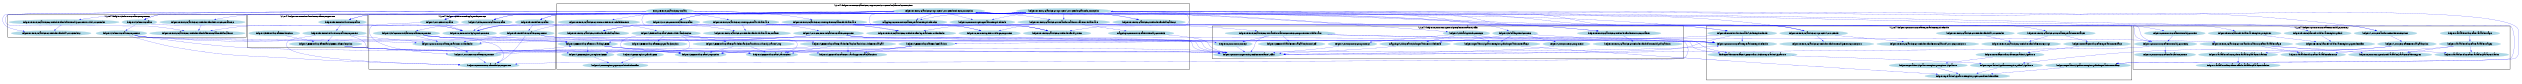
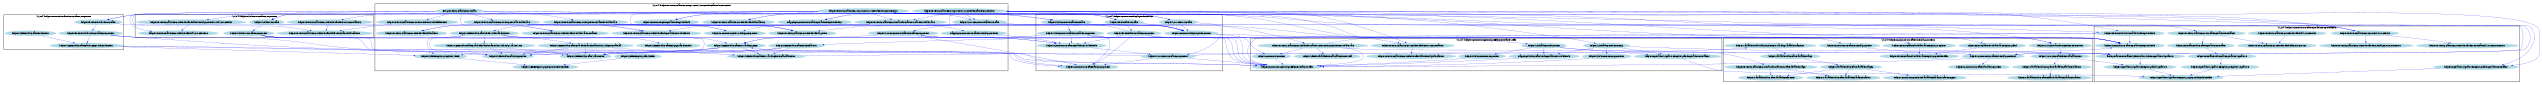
  digraph {
    node [color=lightblue fontcolor=black shape=ellipse style=filled]
    edge [color=blue font=6]
    n1 [label=helper_EventFilter_createComponent]
    n2 [label=helper_EventFilter_create]
    n3 [label=helper_SourcePort_create]
    n4 [label=helper_SourcePort_createComponent]
    n5 [label=helper_Commons_createOperationProvidedRole]
    n6 [label=helper_SinkCommunication_createComponent]
    n7 [label=helper_Commons_createBasicComponent]
    n8 [label=helper_SinkCommunication_create]
    n9 [label=helper_Commons_deployAndConnect]
    n10 [label=helper_Commons_createOperationRequiredRole]
    n11 [label=helper_EventDistribution_addSinkRequiredRole]
    n12 [label=helper_OperationSignatureRegistry_registerSignature]
    n13 [label=helper_InterfaceUtil_createOperationSignature]
    n14 [label=helper_InterfaceUtil_createOperationInterface]
    n15 [label=helper_events2ClassicPCM_createOperationInterfaces]
    n16 [label=helper_events2ClassicPCM_Finder_findAllEventGroups]
    n17 [label=helper_events2ClassicPCM_Finder_findAllSourceRoles]
    n18 [label=helper_OperationSignatureRegistry_findOperationInterface]
    n19 [label=helper_OperationSignatureRegistry_getCombinedIdentifier]
    n20 [label=helper_events2ClassicPCM_Finder_findAssemblyEventConnectors]
    n21 [label=helper_events2ClassicPCM_processSourceRole]
    n22 [label=helper_events2ClassicPCM_Finder_findEventChannelSourceConnectors]
    n23 [label=findOperationInterface_SEFFUtil_switchToOperationSignature]
    n24 [label=helper_OperationSignatureRegistry_findSignature]
    n25 [label=helper_events2ClassicPCM_Finder_findResourceContainer2]
    n26 [label=helper_events2ClassicPCM_Finder_findAllEventChannelAllocations]
    n27 [label=helper_events2ClassicPCM_Finder_findAllAssemblyContextsWithSourceRoles]
    n28 [label=helper_events2ClassicPCM_Finder_findAllSourceRoles2]
    n29 [label=helper_SinkPort_createComponent]
    n30 [label=helper_SinkPort_create]
    n31 [label=helper_Commons_createAssemblyContext2]
    n32 [label=helper_Commons_createAssemblyContext]
    n33 [label=helper_Commons_createAllocationContext]
    n34 [label=helper_EventChannelMiddlewareRegistry_find]
    n35 [label=helper_EventChannelMiddlewareRegistry_getIdentifier]
    n36 [label=helper_EventChannelMiddlewareRegistry_register]
    n37 [label=helper_Source_transformEmitEventActions]
    n38 [label=helper_Source_createExternalCallAction]
    n39 [label=helper_VariableUtil_completeVariableCharacterizations]
    n40 [label=helper_VariableUtil_createDefaultVariableCharacterisation]
+   n41 [label=helper_VariableUtil_buildCompleteForwardingVariableUsageSet]
    n42 [label=helper_VariableUtil_createVariableUsage]
    n43 [label=helper_VariableUtil_createVariableCharacterisation]
    n44 [label=helper_VariableUtil_createVariableReference]
    n45 [label=helper_Commons_getListOfVariableCharacterisationTypes]
    n46 [label=helper_VariableUtil_createVariableUsage2]
    n47 [label=helper_events2ClassicPCM_Transformation_createVariableUsage]
    n48 [label=helper_SEFFUtil_createStopAction]
    n49 [label=helper_SEFFUtil_createGuardedBranchTransitionWithExternalCall]
    n50 [label=helper_SEFFUtil_createSEFFWithBranchAction]
    n51 [label=helper_SEFFUtil_createEmptyBranchAction]
    n52 [label=helper_SEFFUtil_createForwardingSEFF]
    n53 [label=helper_SEFFRegistry_registerSEFF]
    n54 [label=helper_SEFFRegistry_getCombinedIdentifier]
    n55 [label=helper_SEFFRegistry_findSEFF]
    n56 [label=helper_SEFFUtil_createGuardedBranchTransitionWithOnlyStartToStop]
    n57 [label=helper_SEFFUtil_createStartAction]
    n58 [label=helper_SEFFUtil_createForwardingExternalCallAction]
    n59 [label=helper_SEFFUtil_createForkBehaviour]
    n60 [label=helper_events2ClassicPCM_removeEventModelElements]
    n61 [label=entry_events2ClassicPCM_main]
    n62 [label=helper_events2ClassicPCM_Finder_findOperationProvidedRole]
    n63 [label=helper_events2ClassicPCM_setupEventChannelMiddleware]
    n64 [label=helper_events2ClassicPCM_Finder_findSystem]
    n65 [label=mapping_Commons_createOperationRequiredRole2]
    n66 [label=helper_Commons_getOperationRequiredRole]
    n67 [label=helper_events2ClassicPCM_processSourceRoleChannelConnection]
    n68 [label=helper_events2ClassicPCM_processSourceRoleDirectConnection]
    n69 [label=helper_events2ClassicPCM_Finder_findAllocation2]
    n70 [label=helper_SourceCommunication_createComponent]
    n71 [label=helper_SourceCommunication_create]
    n72 [label=helper_events2ClassicPCM_Finder_findMiddlewareContainer]
    n73 [label=helper_events2ClassicPCM_Finder_findAllocation]
    n74 [label=helper_events2ClassicPCM_setupCentralMiddleware]
    n75 [label=mapping_Commons_createAssemblyContext3]
    n76 [label=helper_Commons_getProvidingComponent]
    n77 [label=helper_events2ClassicPCM_Transformation_weaveInMiddleware]
    n78 [label=helper_events2ClassicPCM_Finder_findAllAssemblyAllocations]
    n79 [label=helper_events2ClassicPCM_Finder_findResourceContainer]
    n80 [label=helper_Commons_getUniqueElementNameSuffix]
    n81 [label=mapping_Sink_createSinkOperationProvidedRole]
    n82 [label=helper_SEFFUtil_addExternalCallActionToSeff]
    n83 [label=helper_Commons_connect]
    n84 [label=helper_events2ClassicPCM_Transformation_connectComponentToMiddleware]
    n85 [label=helper_Sink_connectComponent]
    n86 [label=helper_OperationSignatureRegistry_findOperationInterface2]
    n87 [label=helper_Sink_adoptAndConnect]
    n88 [label=helper_Sink_connectComponent2]
    n89 [label=helper_Sink_adoptAndConnect2]
    n90 [label=helper_SEFFUtil_createBasicSEFFWithForkAction]
    n91 [label=helper_SEFFUtil_createForkAction]
    n92 [label=helper_EventDistribution_create]
    n93 [label=helper_EventDistribution_createComponent]
    subgraph cluster_1 {
      color=black
      label="(SS-L4):helper_Commons_deployAndConnect"
      style=bold
      n1
      n2
      n3
      n4
      n5
      n6
      n7
      n8
      n9
    }
    subgraph cluster_2 {
      color=black
      label="(SS-L4):helper_Commons_createOperationRequiredRole"
      style=bold
      n10
      n11
      n12
      n13
      n14
      n15
      n16
      n17
      n18
      n19
      n20
      n21
      n22
      n23
      n24
    }
    subgraph cluster_3 {
      color=black
      label="(SS-L4):helper_SinkPort_createComponent"
      style=bold
      n25
      n26
      n27
      n28
      n29
      n30
    }
    subgraph cluster_4 {
      color=black
      label="(SS-L4):helper_Commons_createAssemblyContext2"
      style=bold
      n31
      n32
      n33
      n34
      n35
      n36
      n37
      n38
      n39
      n40
+     n41
      n42
      n43
      n44
      n45
      n46
      n47
    }
    subgraph cluster_5 {
      color=black
      label="(SS-L4):helper_events2ClassicPCM_processSourceRoleChannelConnection"
      style=bold
      n48
      n49
      n50
      n51
      n52
      n53
      n54
      n55
      n56
      n57
      n58
      n59
      n60
      n61
      n62
      n63
      n64
      n65
      n66
      n67
      n68
      n69
      n70
      n71
      n72
      n73
      n74
      n75
      n76
      n77
    }
    subgraph cluster_6 {
      color=black
      label="(SS-L4):helper_Commons_getUniqueElementNameSuffix"
      style=bold
      n78
      n79
      n80
      n81
      n82
      n83
      n84
      n85
      n86
      n87
      n88
      n89
    }
    subgraph cluster_7 {
      color=black
      label="(SS-L4):helper_EventDistribution_createComponent"
      style=bold
      n90
      n91
      n92
      n93
    }
    n1 -> n5
    n1 -> n7
    n1 -> n10
    n1 -> n50
    n1 -> n80
    n2 -> n1
    n2 -> n9
    n3 -> n4
    n3 -> n9
    n4 -> n7
    n4 -> n10
    n4 -> n52
    n4 -> n80
    n5 -> n4
    n6 -> n5
    n6 -> n7
    n6 -> n10
    n6 -> n52
    n6 -> n80
    n8 -> n6
    n8 -> n9
    n9 -> n32
    n9 -> n83
    n11 -> n10
    n11 -> n59
    n11 -> n80
    n12 -> n19
    n13 -> n12
    n14 -> n13
    n15 -> n14
    n15 -> n16
    n17 -> n16
    n18 -> n19
    n21 -> n20
    n21 -> n22
    n21 -> n67
    n21 -> n68
    n23 -> n24
    n24 -> n19
    n25 -> n26
    n27 -> n28
    n29 -> n5
    n29 -> n7
    n29 -> n10
    n29 -> n52
    n29 -> n80
    n30 -> n9
    n30 -> n29
    n31 -> n33
    n31 -> n80
    n32 -> n31
    n34 -> n35
    n36 -> n35
    n37 -> n38
    n38 -> n24
    n38 -> n39
    n39 -> n40
+   n41 -> n42
    n42 -> n46
    n46 -> n43
    n46 -> n44
    n46 -> n45
    n47 -> n43
    n47 -> n44
-   n47 -> n45
    n49 -> n48
    n49 -> n57
    n49 -> n58
    n50 -> n48
    n50 -> n49
    n50 -> n51
    n50 -> n53
    n50 -> n56
    n50 -> n57
    n52 -> n48
    n52 -> n53
    n52 -> n57
    n52 -> n58
    n53 -> n54
    n55 -> n54
    n56 -> n48
    n56 -> n57
+   n58 -> n41
    n59 -> n48
    n59 -> n57
    n59 -> n58
    n60 -> n26
    n61 -> n15
    n61 -> n21
    n61 -> n26
    n61 -> n27
    n61 -> n28
    n61 -> n60
    n61 -> n63
    n61 -> n74
    n63 -> n31
    n63 -> n36
    n63 -> n62
    n63 -> n64
    n63 -> n73
    n63 -> n76
    n67 -> n2
    n67 -> n3
    n67 -> n8
    n67 -> n11
    n67 -> n18
    n67 -> n25
    n67 -> n30
    n67 -> n34
    n67 -> n37
    n67 -> n64
    n67 -> n65
    n67 -> n66
    n67 -> n69
    n67 -> n71
    n67 -> n77
    n67 -> n79
    n67 -> n89
    n67 -> n92
    n68 -> n2
    n68 -> n3
    n68 -> n8
    n68 -> n11
    n68 -> n18
    n68 -> n30
    n68 -> n37
    n68 -> n64
    n68 -> n65
    n68 -> n66
    n68 -> n69
    n68 -> n71
    n68 -> n72
    n68 -> n77
    n68 -> n79
    n68 -> n87
    n68 -> n92
    n70 -> n5
    n70 -> n7
    n70 -> n10
    n70 -> n52
    n70 -> n80
    n71 -> n9
    n71 -> n70
    n74 -> n31
    n74 -> n62
    n74 -> n64
    n74 -> n72
    n74 -> n73
    n74 -> n76
    n75 -> n80
    n77 -> n62
    n77 -> n75
    n77 -> n76
    n77 -> n84
    n79 -> n78
    n81 -> n80
    n83 -> n80
    n84 -> n10
    n84 -> n47
    n84 -> n80
    n84 -> n82
    n84 -> n83
    n85 -> n80
    n86 -> n19
    n87 -> n23
    n87 -> n81
    n87 -> n85
    n87 -> n86
    n88 -> n80
    n89 -> n23
    n89 -> n81
    n89 -> n86
    n89 -> n88
    n90 -> n48
    n90 -> n53
    n90 -> n57
    n91 -> n90
    n92 -> n9
    n92 -> n93
    n93 -> n5
    n93 -> n7
    n93 -> n80
    n93 -> n90
  }
